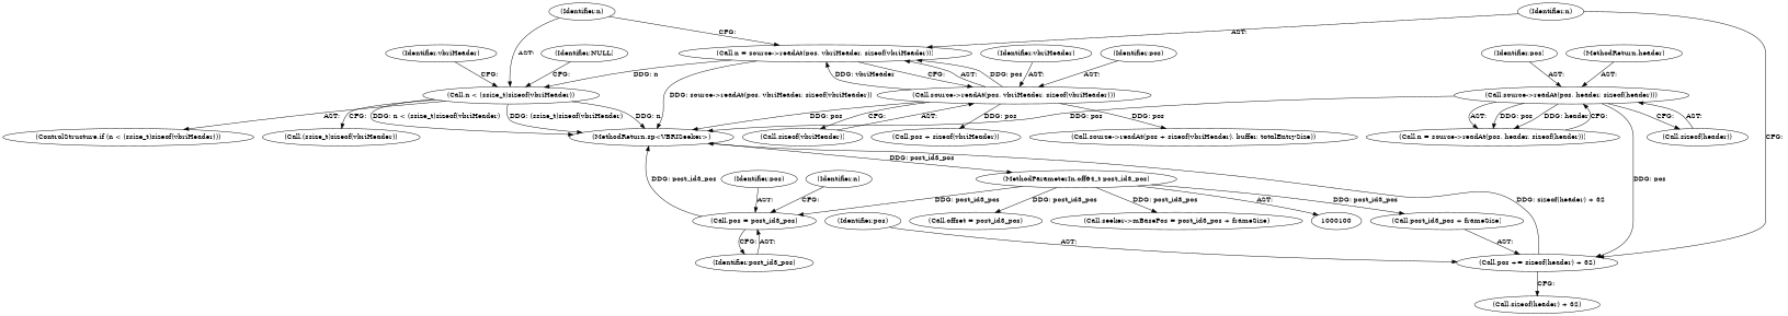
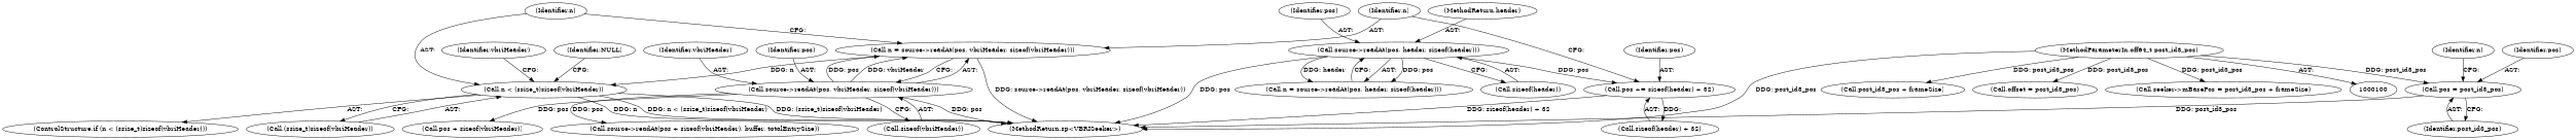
  digraph {
    n1 [label="(Call,n = source->readAt(pos, vbriHeader, sizeof(vbriHeader)))"]
    n2 [label="(Call,source->readAt(pos, vbriHeader, sizeof(vbriHeader)))"]
    n3 [label="(Call,n < (ssize_t)sizeof(vbriHeader))"]
    n4 [label="(MethodReturn,sp<VBRISeeker>)"]
    n5 [label="(Call,pos + sizeof(vbriHeader))"]
    n6 [label="(Call,source->readAt(pos + sizeof(vbriHeader), buffer, totalEntrySize))"]
    n7 [label="(Call,sizeof(vbriHeader))"]
    n8 [label="(ControlStructure,if (n < (ssize_t)sizeof(vbriHeader)))"]
    n9 [label="(Call,(ssize_t)sizeof(vbriHeader))"]
    n10 [label="(Call,pos += sizeof(header) + 32)"]
    n11 [label="(Call,sizeof(header) + 32)"]
    n12 [label="(Call,source->readAt(pos, header, sizeof(header)))"]
    n13 [label="(Call,n = source->readAt(pos, header, sizeof(header)))"]
    n14 [label="(Call,sizeof(header))"]
    n15 [label="(Call,pos = post_id3_pos)"]
    n16 [label="(Identifier,post_id3_pos)"]
    n17 [label="(MethodParameterIn,off64_t post_id3_pos)"]
    n18 [label="(Call,post_id3_pos + frameSize)"]
    n19 [label="(Call,offset = post_id3_pos)"]
    n20 [label="(Call,seeker->mBasePos = post_id3_pos + frameSize)"]
    1000100
    n22 [label="(Identifier,pos)"]
    n23 [label="(Identifier,pos)"]
    n24 [label="(Identifier,vbriHeader)"]
    n25 [label="(Identifier,NULL)"]
    n26 [label="(Identifier,vbriHeader)"]
    n27 [label="(Identifier,n)"]
    n28 [label="(Identifier,n)"]
    n29 [label="(MethodReturn,header)"]
    n30 [label="(Identifier,pos)"]
    n31 [label="(Identifier,pos)"]
    n32 [label="(Identifier,n)"]
    n1 -> n2 [label="CFG: "]
    n1 -> n3 [label="DDG: n"]
    n1 -> n4 [label="DDG: source->readAt(pos, vbriHeader, sizeof(vbriHeader))"]
    n2 -> n1 [label="AST: "]
    n2 -> n1 [label="DDG: pos"]
    n2 -> n1 [label="DDG: vbriHeader"]
    n2 -> n4 [label="DDG: pos"]
    n2 -> n5 [label="DDG: pos"]
    n2 -> n6 [label="DDG: pos"]
    n2 -> n7 [label="CFG: "]
    n3 -> n4 [label="DDG: n"]
    n3 -> n4 [label="DDG: n < (ssize_t)sizeof(vbriHeader)"]
    n3 -> n4 [label="DDG: (ssize_t)sizeof(vbriHeader)"]
    n3 -> n8 [label="AST: "]
    n3 -> n9 [label="CFG: "]
    n7 -> n2 [label="AST: "]
+   n9 -> n3 [label="AST: "]
    n10 -> n4 [label="DDG: sizeof(header) + 32"]
-   n10 -> n11 [label="CFG: "]
-   n18 -> n10 [label="AST: "]
+   n10 -> n11 [label="DDG: "]
+   n11 -> n10 [label="AST: "]
    n12 -> n4 [label="DDG: pos"]
    n12 -> n10 [label="DDG: pos"]
    n12 -> n13 [label="AST: "]
    n12 -> n13 [label="DDG: pos"]
    n12 -> n13 [label="DDG: header"]
    n12 -> n14 [label="CFG: "]
    n13 -> n12 [label="CFG: "]
    n14 -> n12 [label="AST: "]
    n15 -> n4 [label="DDG: post_id3_pos"]
    n15 -> n16 [label="CFG: "]
    n16 -> n15 [label="AST: "]
-   n4 -> n17 [label="DDG: post_id3_pos"]
+   n17 -> n4 [label="DDG: post_id3_pos"]
    n17 -> n15 [label="DDG: post_id3_pos"]
    n17 -> n18 [label="DDG: post_id3_pos"]
    n17 -> n19 [label="DDG: post_id3_pos"]
    n17 -> n20 [label="DDG: post_id3_pos"]
    n17 -> 1000100 [label="AST: "]
    n22 -> n10 [label="AST: "]
    n23 -> n12 [label="AST: "]
    n24 -> n3 [label="CFG: "]
    n25 -> n3 [label="CFG: "]
    n26 -> n2 [label="AST: "]
    n27 -> n1 [label="CFG: "]
    n27 -> n3 [label="AST: "]
    n28 -> n1 [label="AST: "]
    n28 -> n10 [label="CFG: "]
    n29 -> n12 [label="AST: "]
    n30 -> n15 [label="AST: "]
    n31 -> n2 [label="AST: "]
    n32 -> n15 [label="CFG: "]
  }
